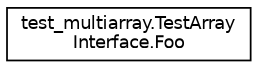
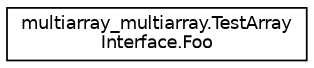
  digraph {
    rankdir=LR
-   n1 [color=black fillcolor=white fontname=Helvetica fontsize=10 height=0.2 label="test_multiarray.TestArray\lInterface.Foo" shape=record style=filled width=0.4]
+   n1 [color=black fillcolor=white fontname=Helvetica fontsize=10 height=0.2 label="multiarray_multiarray.TestArray\lInterface.Foo" shape=record style=filled width=0.4]
  }
